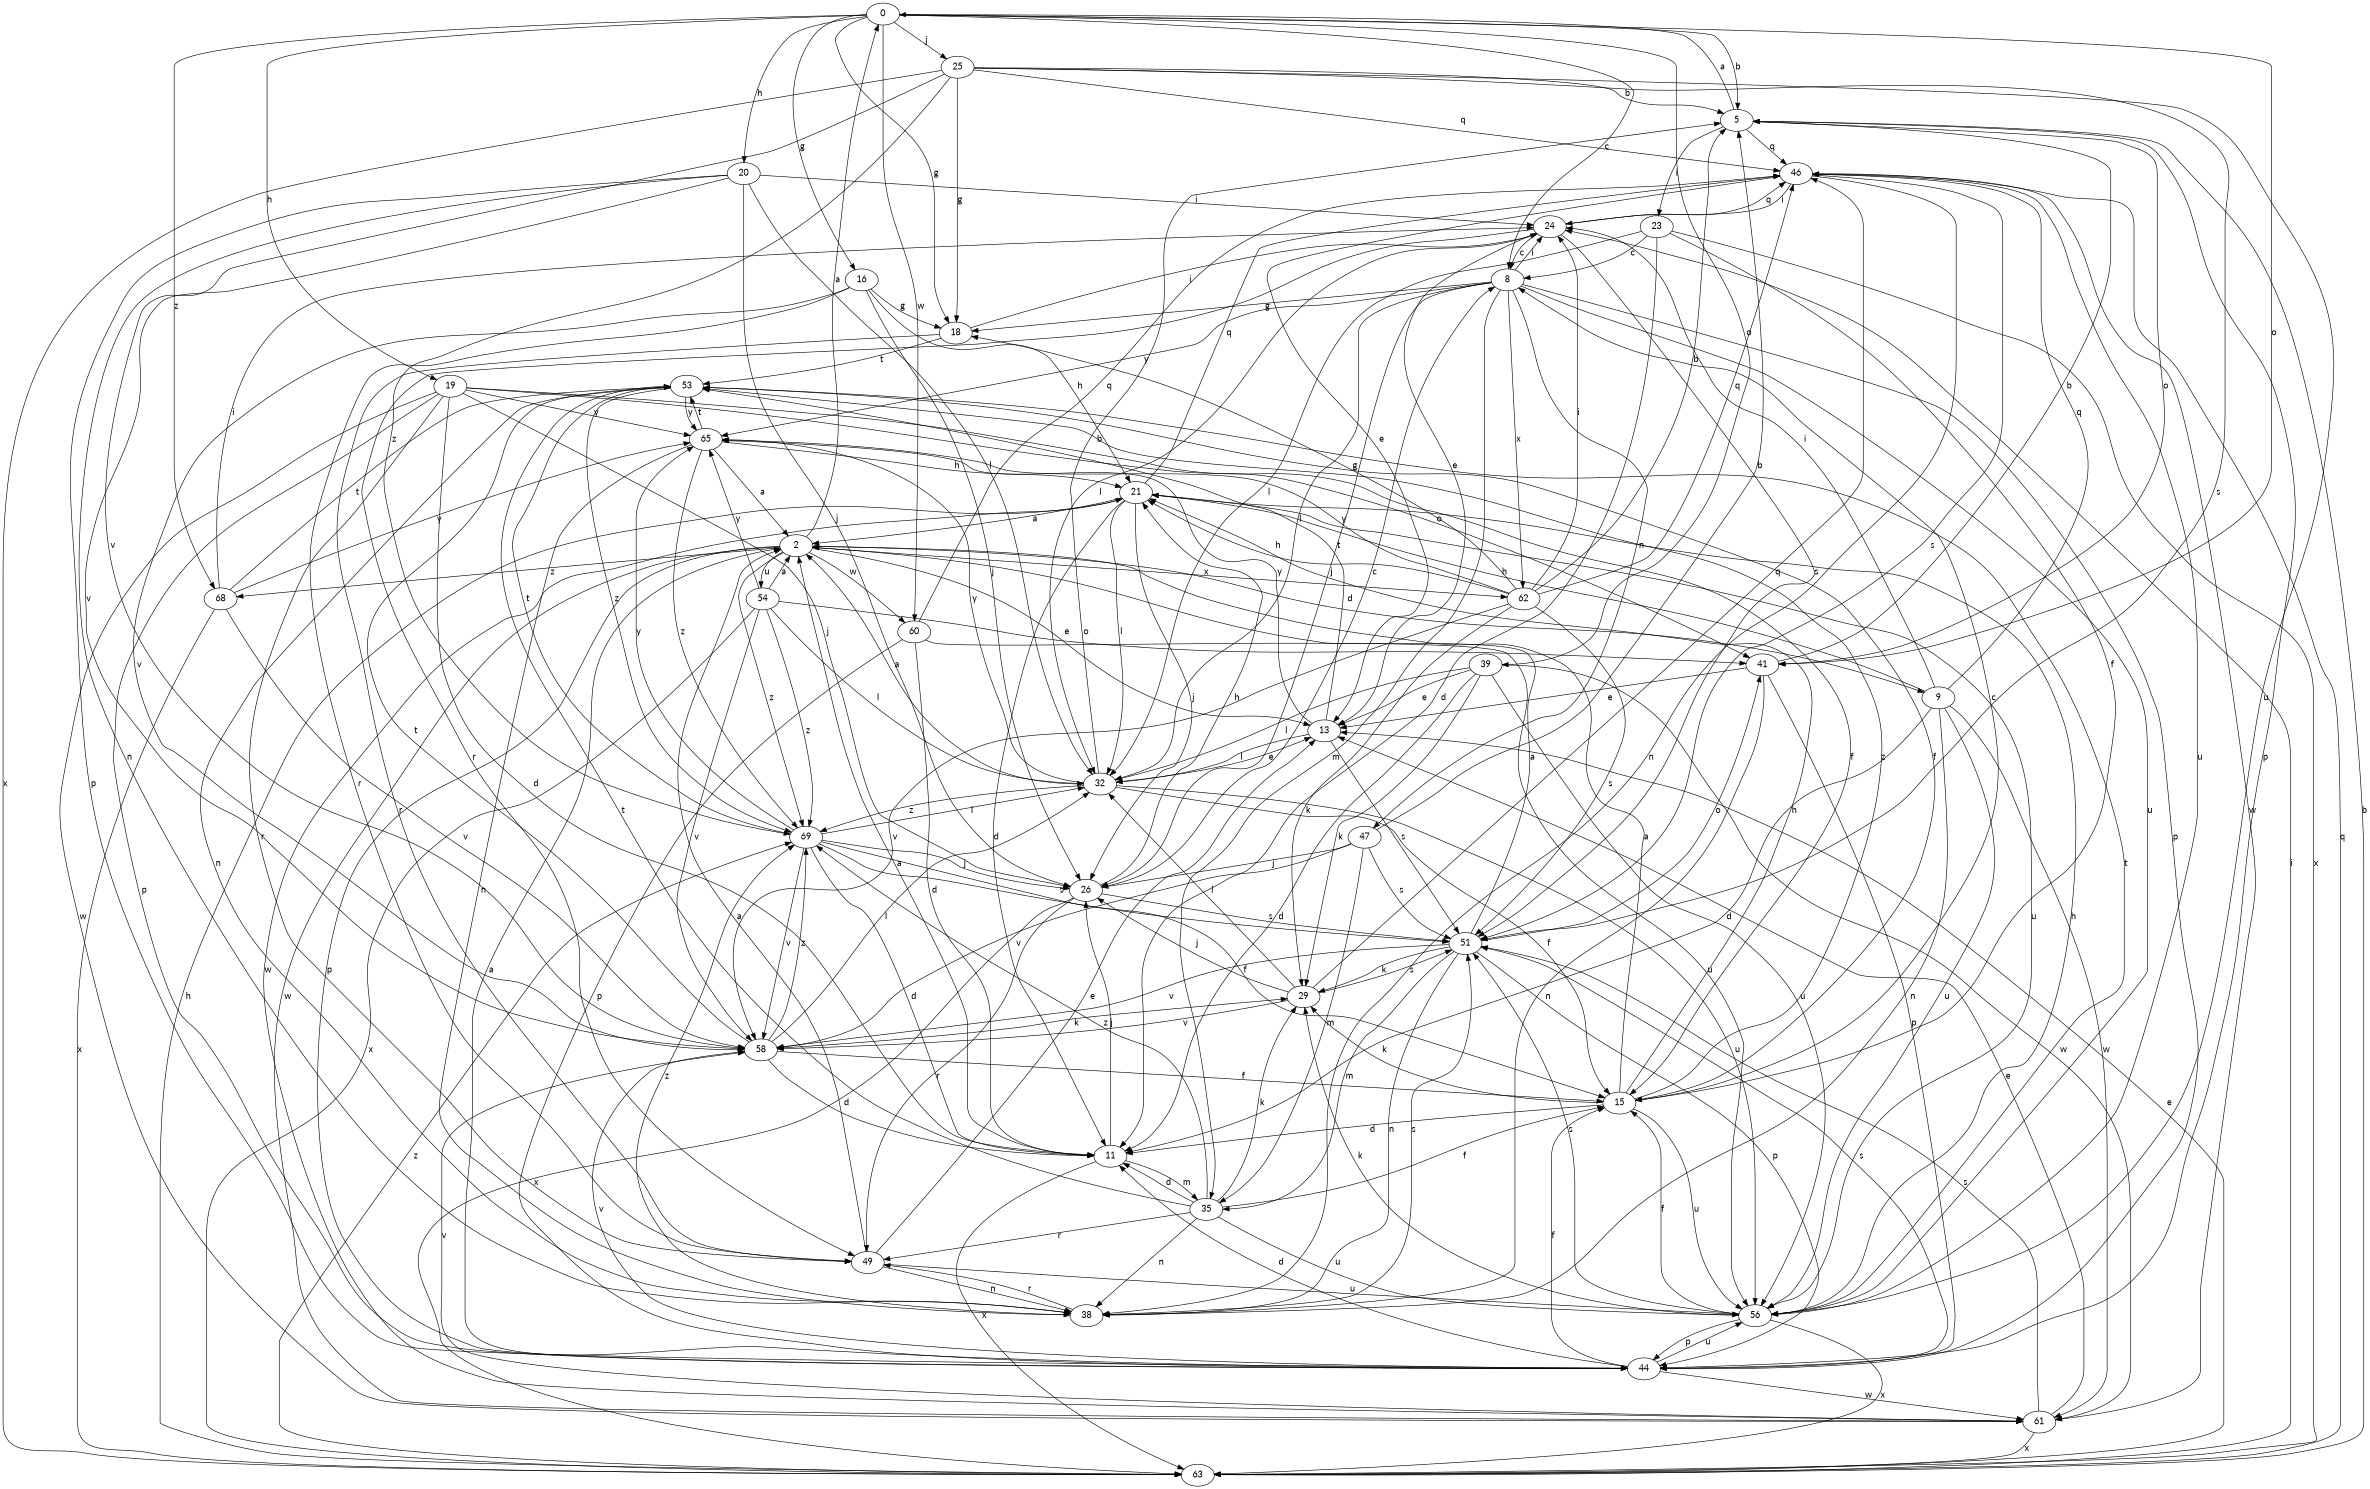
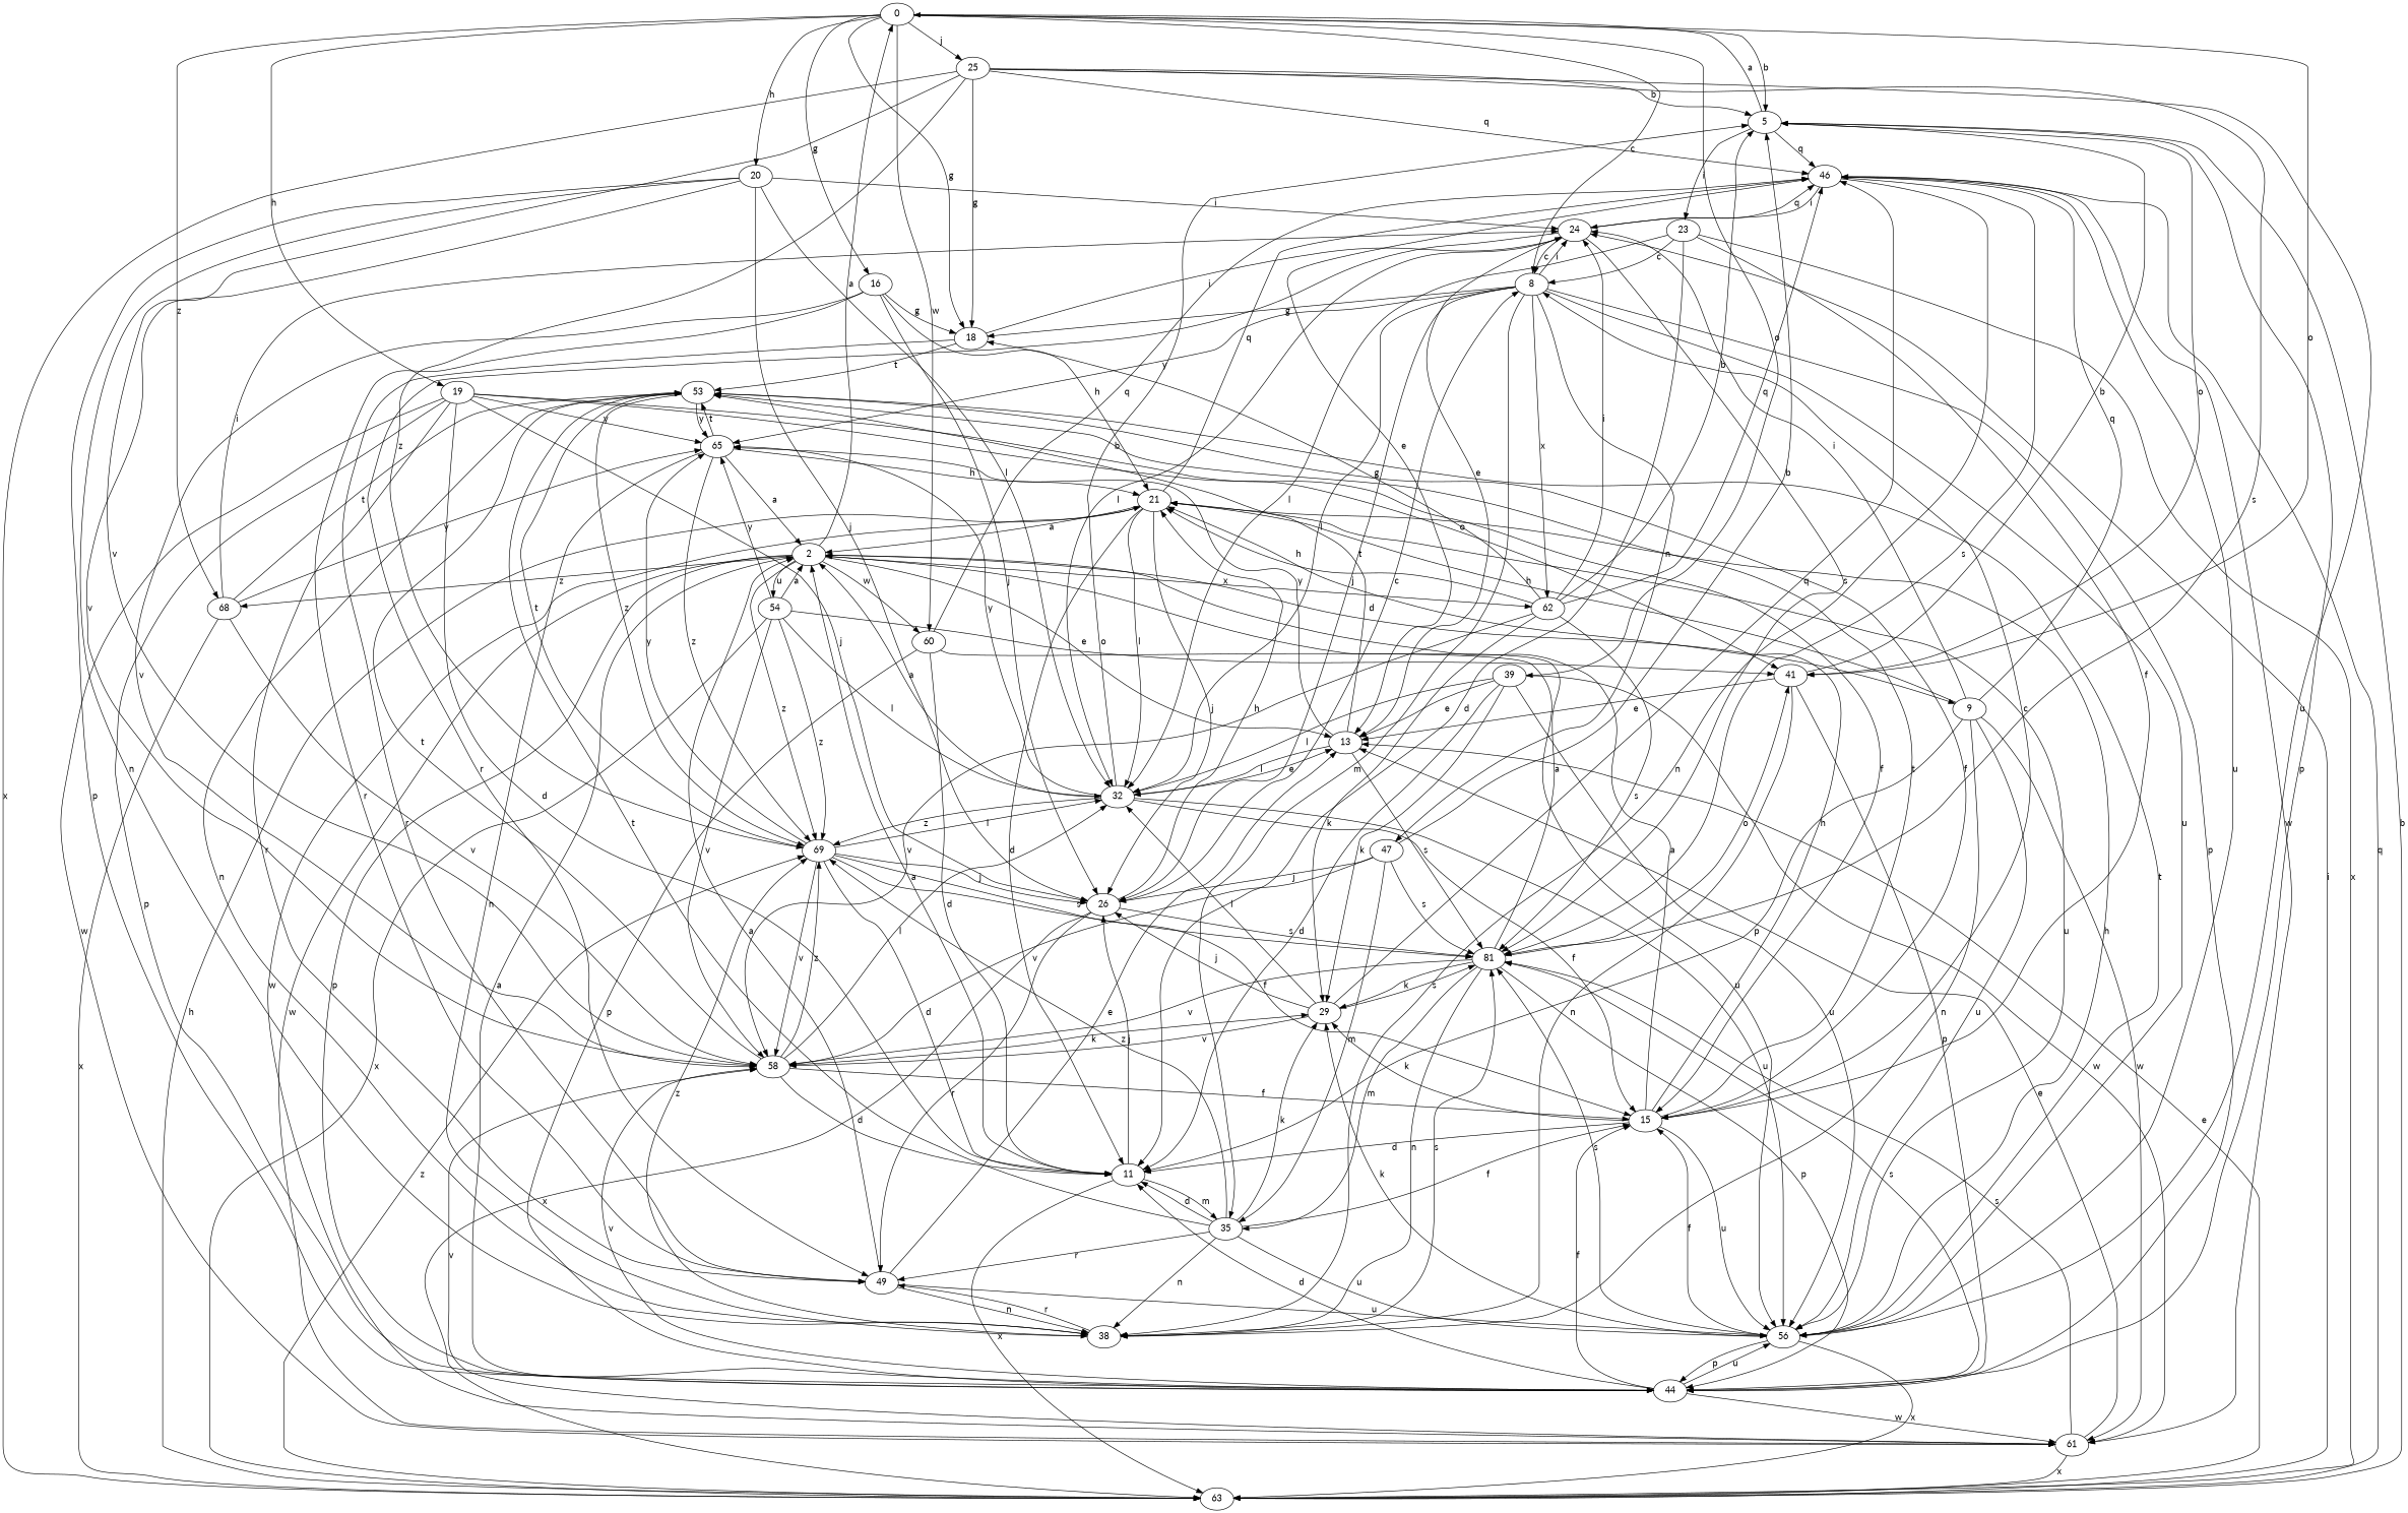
  strict digraph {
    fontname=Lato
    node [fontname=Lato]
    edge [fontname=Lato]
    0
    5
    8
    16
    18
    19
    20
    25
    39
    41
    60
    68
    44
    23
    46
    62
    24
    26
    32
    35
    n21 [label=47]
    56
    65
    21
    49
    58
    53
    61
    11
    15
    38
    69
    63
-   51
+   51 [label=81]
    13
    29
    2
    9
    54
    0 -> 5 [label=b]
    0 -> 8 [label=c]
    0 -> 16 [label=g]
    0 -> 18 [label=g]
    0 -> 19 [label=h]
    0 -> 20 [label=h]
    0 -> 25 [label=j]
    0 -> 39 [label=o]
    0 -> 41 [label=o]
    0 -> 60 [label=w]
    0 -> 68 [label=z]
    5 -> 0 [label=a]
    5 -> 41 [label=o]
    5 -> 44 [label=p]
    5 -> 23 [label=i]
    5 -> 46 [label=q]
    8 -> 18 [label=g]
    8 -> 44 [label=p]
    8 -> 62 [label=x]
    8 -> 24 [label=i]
    8 -> 26 [label=j]
    8 -> 32 [label=l]
    8 -> 35 [label=m]
    8 -> n21 [label=n]
    8 -> 56 [label=u]
    8 -> 65 [label=y]
    16 -> 18 [label=g]
    16 -> 26 [label=j]
    16 -> 21 [label=h]
    16 -> 49 [label=r]
    16 -> 58 [label=v]
    18 -> 24 [label=i]
    18 -> 49 [label=r]
    18 -> 53 [label=t]
    19 -> 41 [label=o]
    19 -> 44 [label=p]
    19 -> 26 [label=j]
    19 -> 65 [label=y]
    19 -> 49 [label=r]
    19 -> 61 [label=w]
    19 -> 11 [label=d]
    19 -> 15 [label=f]
    20 -> 44 [label=p]
    20 -> 24 [label=i]
    20 -> 26 [label=j]
    20 -> 32 [label=l]
    20 -> 58 [label=v]
    20 -> 38 [label=n]
    25 -> 5 [label=b]
    25 -> 18 [label=g]
    25 -> 46 [label=q]
    25 -> 56 [label=u]
    25 -> 58 [label=v]
    25 -> 69 [label=z]
    25 -> 63 [label=x]
    25 -> 51 [label=s]
    39 -> 32 [label=l]
    39 -> 56 [label=u]
    39 -> 61 [label=w]
    39 -> 11 [label=d]
    39 -> 13 [label=e]
    39 -> 29 [label=k]
    41 -> 5 [label=b]
    41 -> 44 [label=p]
    41 -> 38 [label=n]
    41 -> 13 [label=e]
    60 -> 44 [label=p]
    60 -> 46 [label=q]
    60 -> 56 [label=u]
    60 -> 11 [label=d]
    68 -> 24 [label=i]
    68 -> 65 [label=y]
    68 -> 58 [label=v]
    68 -> 53 [label=t]
    68 -> 63 [label=x]
    44 -> 56 [label=u]
    44 -> 58 [label=v]
    44 -> 61 [label=w]
    44 -> 11 [label=d]
    44 -> 15 [label=f]
    44 -> 51 [label=s]
    44 -> 2 [label=a]
    23 -> 8 [label=c]
    23 -> 32 [label=l]
    23 -> 11 [label=d]
    23 -> 15 [label=f]
    23 -> 63 [label=x]
    46 -> 24 [label=i]
    46 -> 56 [label=u]
    46 -> 61 [label=w]
    46 -> 38 [label=n]
    46 -> 51 [label=s]
    46 -> 13 [label=e]
    62 -> 5 [label=b]
    62 -> 18 [label=g]
    62 -> 46 [label=q]
    62 -> 24 [label=i]
-   62 -> 65 [label=y]
    62 -> 21 [label=h]
    62 -> 58 [label=v]
    62 -> 51 [label=s]
    62 -> 29 [label=k]
    24 -> 8 [label=c]
    24 -> 46 [label=q]
    24 -> 32 [label=l]
    24 -> 49 [label=r]
    24 -> 51 [label=s]
    24 -> 13 [label=e]
    26 -> 8 [label=c]
    26 -> 21 [label=h]
    26 -> 49 [label=r]
    26 -> 63 [label=x]
    26 -> 51 [label=s]
    32 -> 5 [label=b]
    32 -> 56 [label=u]
    32 -> 65 [label=y]
    32 -> 15 [label=f]
    32 -> 69 [label=z]
    32 -> 13 [label=e]
    32 -> 2 [label=a]
    35 -> 56 [label=u]
    35 -> 49 [label=r]
    35 -> 53 [label=t]
    35 -> 11 [label=d]
    35 -> 15 [label=f]
    35 -> 38 [label=n]
    35 -> 69 [label=z]
    35 -> 29 [label=k]
    n21 -> 5 [label=b]
    n21 -> 26 [label=j]
    n21 -> 35 [label=m]
    n21 -> 58 [label=v]
    n21 -> 51 [label=s]
    56 -> 44 [label=p]
    56 -> 21 [label=h]
    56 -> 53 [label=t]
    56 -> 15 [label=f]
    56 -> 63 [label=x]
    56 -> 51 [label=s]
    56 -> 29 [label=k]
    65 -> 21 [label=h]
    65 -> 53 [label=t]
    65 -> 38 [label=n]
    65 -> 69 [label=z]
    65 -> 2 [label=a]
    21 -> 46 [label=q]
    21 -> 26 [label=j]
    21 -> 32 [label=l]
    21 -> 56 [label=u]
    21 -> 61 [label=w]
    21 -> 11 [label=d]
    21 -> 2 [label=a]
    49 -> 56 [label=u]
    49 -> 38 [label=n]
    49 -> 13 [label=e]
    49 -> 2 [label=a]
    58 -> 32 [label=l]
    58 -> 53 [label=t]
    58 -> 11 [label=d]
    58 -> 15 [label=f]
    58 -> 69 [label=z]
    58 -> 29 [label=k]
    53 -> 65 [label=y]
    53 -> 15 [label=f]
    53 -> 38 [label=n]
    53 -> 69 [label=z]
    61 -> 58 [label=v]
    61 -> 63 [label=x]
    61 -> 51 [label=s]
    61 -> 13 [label=e]
    11 -> 26 [label=j]
    11 -> 35 [label=m]
    11 -> 63 [label=x]
    11 -> 2 [label=a]
    15 -> 8 [label=c]
    15 -> 56 [label=u]
    15 -> 21 [label=h]
-   15 -> 53 [label=z]
+   15 -> 53 [label=t]
    15 -> 11 [label=d]
    15 -> 29 [label=k]
    15 -> 2 [label=a]
    38 -> 49 [label=r]
    38 -> 69 [label=z]
    38 -> 51 [label=s]
    69 -> 26 [label=j]
    69 -> 32 [label=l]
    69 -> 65 [label=y]
    69 -> 58 [label=v]
    69 -> 53 [label=t]
    69 -> 11 [label=d]
    69 -> 15 [label=f]
    69 -> 51 [label=s]
    63 -> 5 [label=b]
    63 -> 46 [label=q]
    63 -> 24 [label=i]
    63 -> 21 [label=h]
    63 -> 69 [label=z]
    63 -> 13 [label=e]
    51 -> 41 [label=o]
    51 -> 44 [label=p]
    51 -> 35 [label=m]
    51 -> 58 [label=v]
    51 -> 38 [label=n]
    51 -> 29 [label=k]
    51 -> 2 [label=a]
    13 -> 32 [label=l]
    13 -> 65 [label=y]
    13 -> 53 [label=t]
    13 -> 51 [label=s]
    29 -> 46 [label=q]
    29 -> 26 [label=j]
    29 -> 32 [label=l]
    29 -> 58 [label=v]
    29 -> 51 [label=s]
    2 -> 0 [label=a]
    2 -> 60 [label=w]
    2 -> 68 [label=z]
    2 -> 44 [label=p]
    2 -> 62 [label=x]
    2 -> 61 [label=w]
    2 -> 69 [label=z]
    2 -> 13 [label=e]
    2 -> 9 [label=d]
    2 -> 54 [label=u]
    9 -> 46 [label=q]
    9 -> 24 [label=i]
    9 -> 56 [label=u]
    9 -> 21 [label=h]
    9 -> 61 [label=w]
-   9 -> 11 [label=d]
+   9 -> 11 [label=p]
    9 -> 38 [label=n]
    54 -> 41 [label=o]
    54 -> 32 [label=l]
    54 -> 65 [label=y]
    54 -> 58 [label=v]
    54 -> 69 [label=z]
    54 -> 63 [label=x]
    54 -> 2 [label=a]
  }
